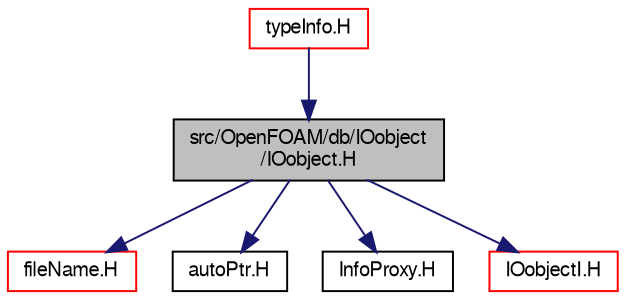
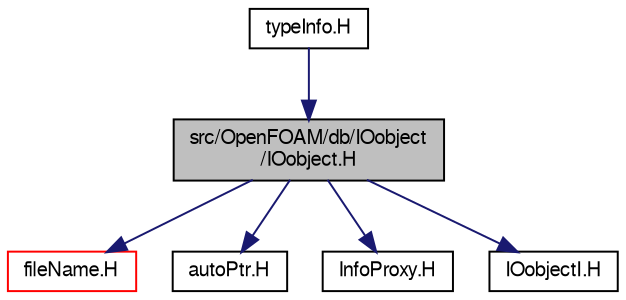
  digraph {
    node [color=black fontname=FreeSans fontsize=10 shape=record]
    edge [color=midnightblue fontname=FreeSans fontsize=10 labelfontname=FreeSans labelfontsize=10 style=solid]
    n1 [fillcolor=grey75 fontcolor=black height=0.2 label="src/OpenFOAM/db/IOobject\l/IOobject.H" style=filled width=0.4]
    n2 [color=red height=0.2 label="fileName.H" width=0.4]
    n3 [height=0.2 label="autoPtr.H" width=0.4]
    n4 [height=0.2 label="InfoProxy.H" width=0.4]
-   n5 [color=red height=0.2 label="IOobjectI.H" width=0.4]
-   n6 [color=red height=0.2 label="typeInfo.H" width=0.4]
+   n5 [height=0.2 label="IOobjectI.H" width=0.4]
+   n6 [height=0.2 label="typeInfo.H" width=0.4]
    n1 -> n2
    n1 -> n3
    n1 -> n4
    n1 -> n5
    n6 -> n1
  }
